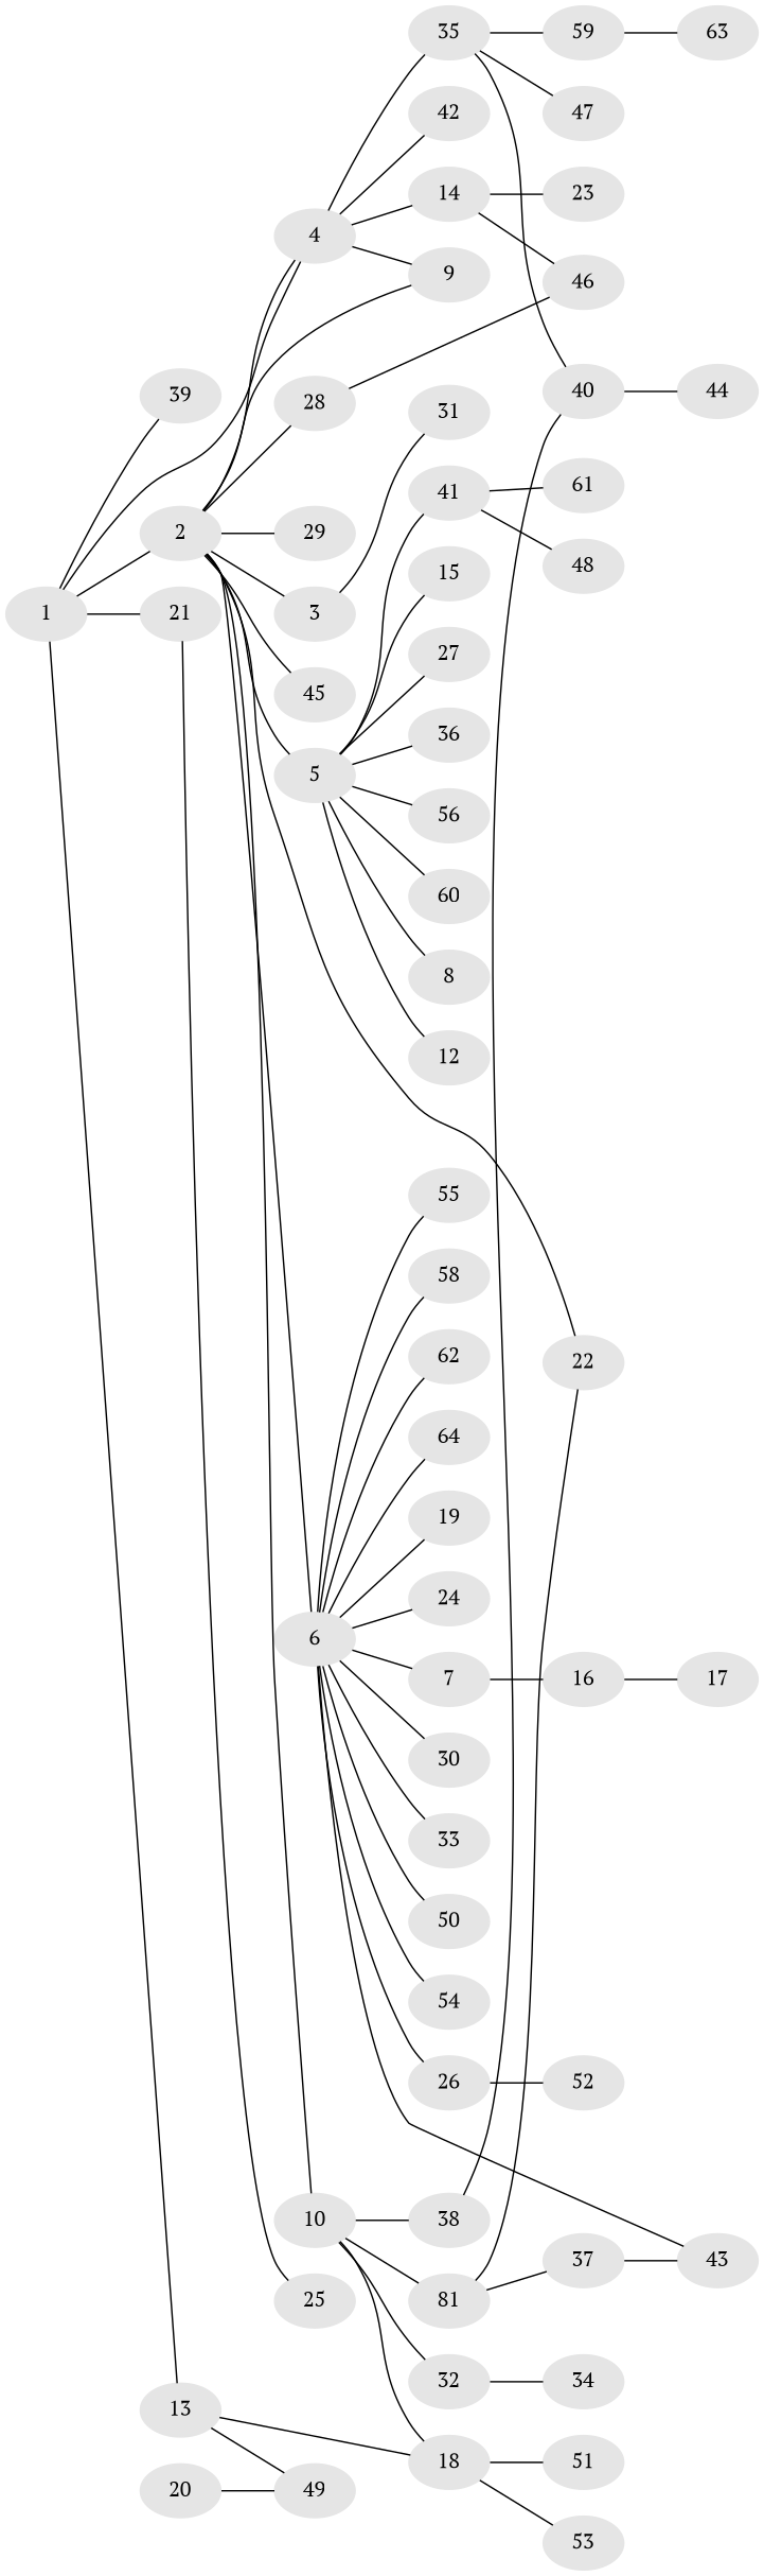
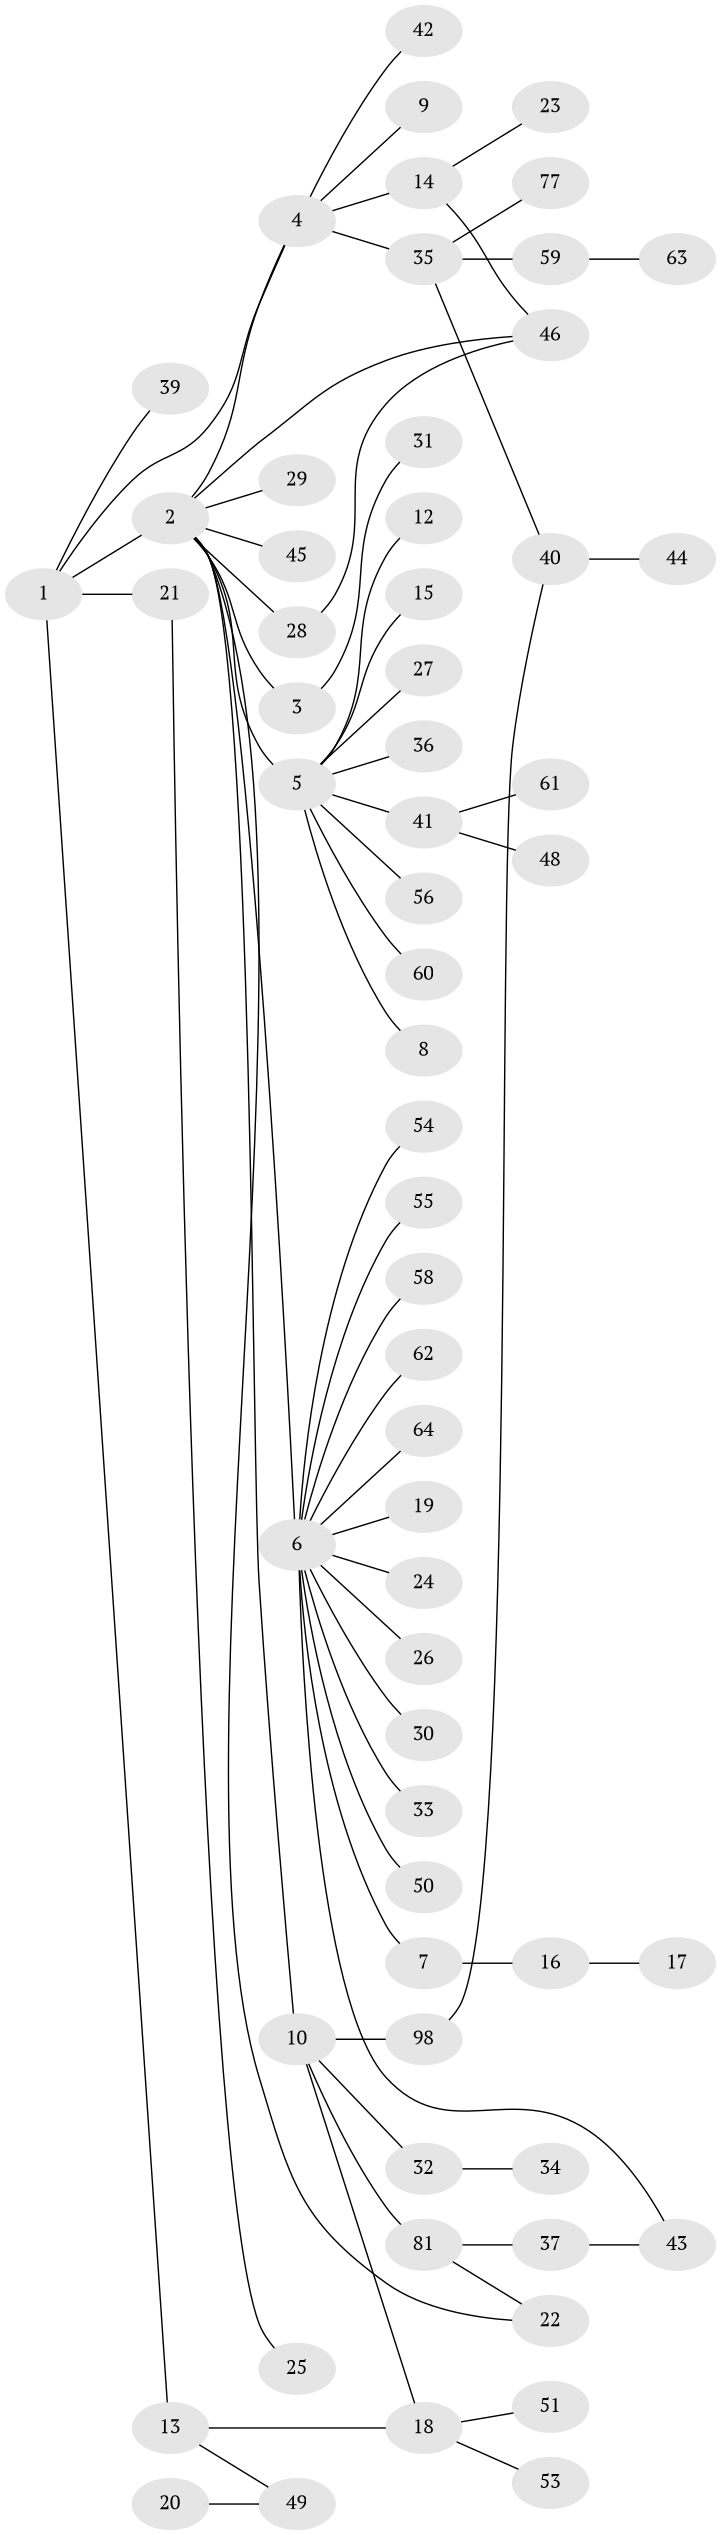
  graph {
    fontname="PT Serif"
    rankdir=LR
    node [color=gray90 fontname="PT Serif" style=filled]
    edge [fontname="PT Serif" weight=1.0]
    1
    2
    4
    13
    21
    39
    3
    5
    6
    9
    10
    22
    28
    29
    45
    14
    35
    42
    18
    49
    25
    31
    8
    12
    15
    27
    36
    41
    56
    60
    7
    19
    24
    26
    30
    33
    43
    50
    54
    55
    58
    62
    64
    n44 [label=81]
-   38
+   38 [label=98]
    32
    46
    23
    20
    40
-   47
+   47 [label=77]
    59
    48
    61
    16
-   52
    17
    37
    51
    53
    34
    44
    63
    1 -- 2
    1 -- 4
    1 -- 13
    1 -- 21 [weight=5.0]
    1 -- 39
    2 -- 4
    2 -- 3
    2 -- 5
    2 -- 6
-   2 -- 9
+   2 -- 46
    2 -- 10
    2 -- 22
    2 -- 28
    2 -- 29 [weight=6.0]
    2 -- 45
    4 -- 9
    4 -- 14
    4 -- 35
    4 -- 42
    13 -- 18
    13 -- 49
    21 -- 25
    3 -- 31
    5 -- 8
    5 -- 12
    5 -- 15
    5 -- 27
    5 -- 36
    5 -- 41
    5 -- 56
    5 -- 60
    6 -- 7
    6 -- 19
    6 -- 24
    6 -- 26
    6 -- 30
    6 -- 33
    6 -- 43
    6 -- 50
    6 -- 54
    6 -- 55
    6 -- 58
    6 -- 62
    6 -- 64
    10 -- 18
    10 -- n44
    10 -- 38 [weight=3.0]
    10 -- 32
    28 -- 46
    14 -- 46
    14 -- 23
    35 -- 40
    35 -- 47
    35 -- 59 [weight=3.0]
    18 -- 51
    18 -- 53
    41 -- 48
    41 -- 61
    7 -- 16
-   26 -- 52 [weight=2.0]
    n44 -- 22
    n44 -- 37
    38 -- 40
    32 -- 34 [weight=4.0]
    20 -- 49 [weight=3.0]
    40 -- 44
    59 -- 63
    16 -- 17
    37 -- 43 [weight=3.0]
  }
